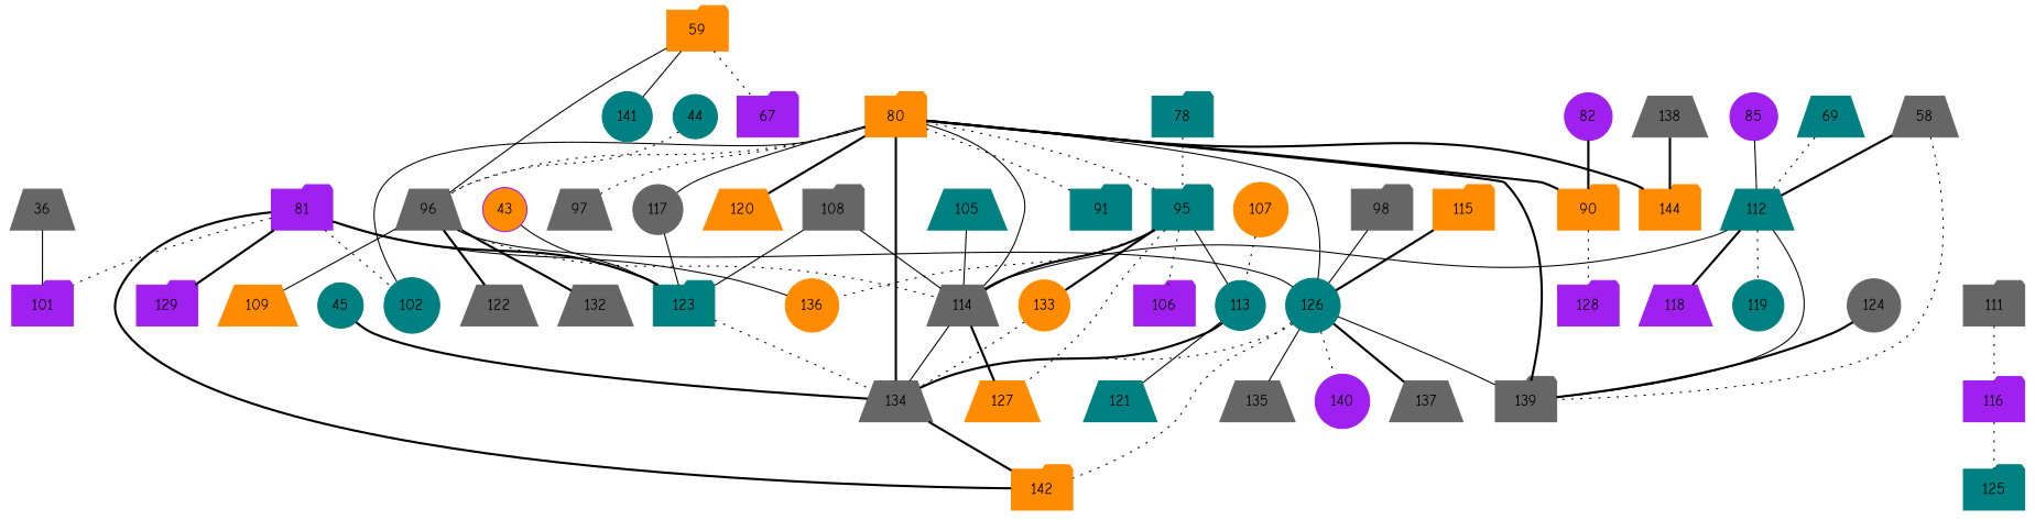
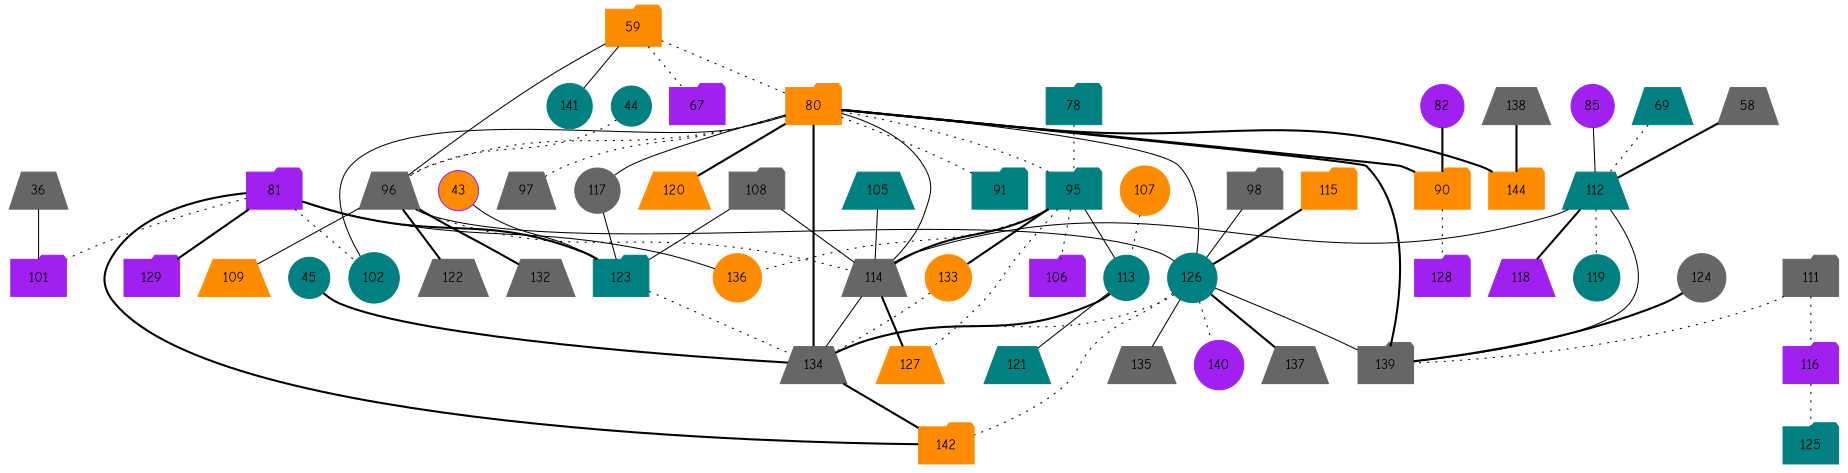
  graph {
    fontname="Comic Neue"
    node [color=gray40 fontname="Comic Neue" shape=folder style=filled]
    edge [fontname="Comic Neue" style=dotted]
    134 [shape=trapezium super="+3+131+42+89+79"]
    142 [color=darkorange super="+130"]
    36 [shape=trapezium]
    101 [color=purple super="+60"]
    123 [color=teal super="+29+47"]
    43 [color=purple fillcolor=darkorange shape=circle]
    96 [shape=trapezium super="+22+28+62+37+68"]
    114 [shape=trapezium super="+64+49+71"]
    126 [color=teal shape=circle super="+34+13+99"]
    109 [color=darkorange shape=trapezium]
    122 [shape=trapezium]
    132 [shape=trapezium]
    44 [color=teal shape=circle]
    45 [color=teal shape=circle super="+39"]
    112 [color=teal shape=trapezium super="+7+38+87+55"]
    139 [super="+88+66+15+83+24+110"]
    118 [color=purple shape=trapezium]
    119 [color=teal shape=circle]
    58 [shape=trapezium]
    59 [color=darkorange]
    67 [color=purple]
    80 [color=darkorange super="+14+11+23+6+77"]
    141 [color=teal shape=circle super="+104"]
    95 [color=teal super="+86"]
    90 [color=darkorange super="+18"]
    91 [color=teal]
    97 [shape=trapezium]
    102 [color=teal shape=circle super="+48"]
    117 [shape=circle]
    120 [color=darkorange shape=trapezium super="+56"]
    144 [color=darkorange super="+50+76+92+143"]
    69 [color=teal shape=trapezium]
    136 [color=darkorange shape=circle]
    106 [color=purple]
    113 [color=teal shape=circle super="+51"]
    127 [color=darkorange shape=trapezium super="+100"]
    133 [color=darkorange shape=circle]
    78 [color=teal]
    128 [color=purple]
    137 [shape=trapezium super="+63+103"]
    135 [shape=trapezium]
    140 [color=purple shape=circle]
    81 [color=purple super="+57"]
    129 [color=purple]
    82 [color=purple shape=circle]
    85 [color=purple shape=circle]
    121 [color=teal shape=trapezium]
    98
    105 [color=teal shape=trapezium]
    107 [color=darkorange shape=circle]
    108 [super="+19"]
    111
    116 [color=purple]
    125 [color=teal]
    115 [color=darkorange]
    124 [shape=circle]
    138 [shape=trapezium]
    134 -- 142 [style=bold]
    36 -- 101 [style=solid]
    123 -- 134
    43 -- 123 [style=solid]
    96 -- 114 [weight=2]
    96 -- 126 [style=solid]
    96 -- 109 [style=solid]
    96 -- 122 [style=bold]
    96 -- 132 [style=bold]
    114 -- 134 [style=solid weight=2]
    114 -- 127 [style=bold]
    126 -- 134 [weight=3]
    126 -- 142 [weight=2]
    126 -- 139 [style=solid]
    126 -- 137 [style=bold]
    126 -- 135 [style=solid]
    126 -- 140
    44 -- 96
    45 -- 134 [style=bold]
    112 -- 114 [style=solid weight=3]
    112 -- 139 [style=solid]
    112 -- 118 [style=bold]
    112 -- 119
    58 -- 112 [style=bold]
    59 -- 96 [style=solid]
    59 -- 67
+   59 -- 80 [weight=2]
    59 -- 141 [style=solid weight=2]
    80 -- 134 [style=bold weight=8]
    80 -- 96
    80 -- 114 [style=solid weight=2]
    80 -- 126 [style=solid]
    80 -- 139 [style=bold weight=4]
    80 -- 95 [weight=2]
    80 -- 90 [style=bold weight=2]
    80 -- 91
    80 -- 97
    80 -- 102 [style=solid]
    80 -- 117 [style=solid]
    80 -- 120 [style=bold weight=2]
    80 -- 144 [style=bold weight=2]
    95 -- 114 [style=bold]
    95 -- 136
    95 -- 106
    95 -- 113 [style=solid]
    95 -- 127
    95 -- 133 [style=bold]
    90 -- 128
    117 -- 123 [style=solid]
    69 -- 112
    113 -- 134 [style=bold]
    113 -- 121 [style=solid]
    133 -- 134
    78 -- 95
    81 -- 142 [style=bold]
    81 -- 101
    81 -- 123 [style=bold weight=2]
    81 -- 102
    81 -- 136 [style=solid]
    81 -- 129 [style=bold]
    82 -- 90 [style=bold]
    85 -- 112 [style=solid]
    98 -- 126 [style=solid]
    105 -- 114 [style=solid]
    107 -- 113
    108 -- 123 [style=solid]
    108 -- 114 [style=solid weight=3]
-   58 -- 139
+   111 -- 139
    111 -- 116
    116 -- 125
    115 -- 126 [style=bold]
    124 -- 139 [style=bold]
    138 -- 144 [style=bold]
  }
